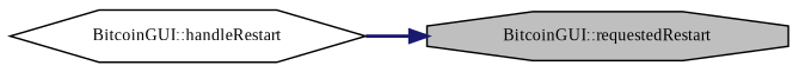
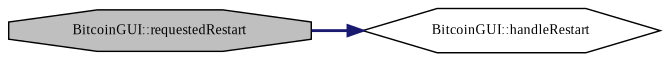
  digraph {
    rankdir=RL
    fontname="Liberation Serif"
    node [color=black fontname="Liberation Serif" fontsize=10 style=filled]
    n1 [fillcolor=grey75 fontcolor=black height=0.2 label="BitcoinGUI::requestedRestart" shape=octagon width=0.4]
    n2 [fillcolor=white height=0.2 label="BitcoinGUI::handleRestart" shape=hexagon width=0.4]
-   n1 -> n2 [color=midnightblue dir=back fontname="Liberation Serif" fontsize=10 labelfontname=Helvetica labelfontsize=10 style=bold]
+   n2 -> n1 [color=midnightblue dir=back fontname="Liberation Serif" fontsize=10 labelfontname=Helvetica labelfontsize=10 style=bold]
  }
